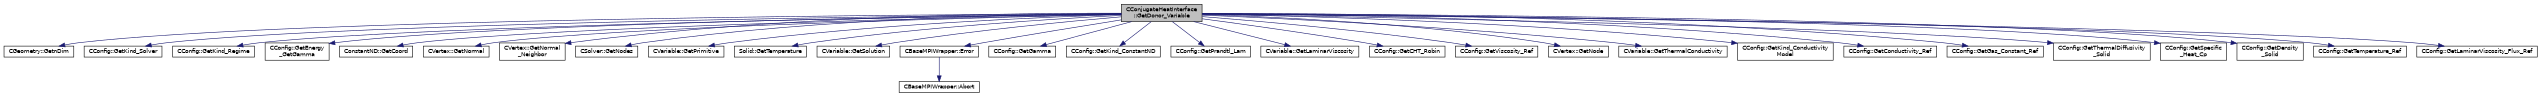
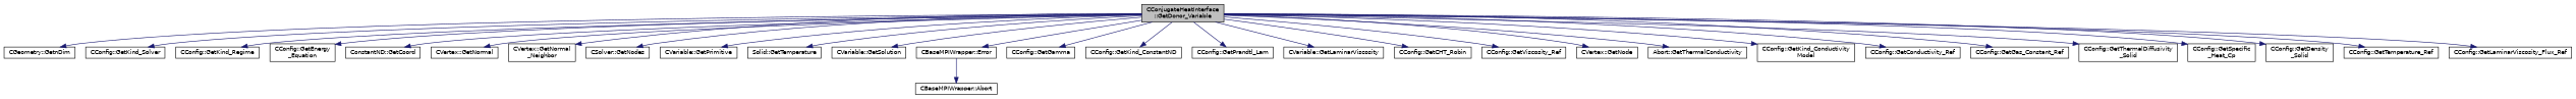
  digraph {
    rankdir=TB
    node [color=black fillcolor=white fontname=Helvetica fontsize=10 shape=record style=filled]
    edge [color=midnightblue fontname=Helvetica fontsize=10 labelfontname=Helvetica labelfontsize=10 style=solid]
    n1 [fillcolor=grey75 fontcolor=black height=0.2 label="CConjugateHeatInterface\l::GetDonor_Variable" width=0.4]
    n2 [height=0.2 label="CGeometry::GetnDim" width=0.4]
    n3 [height=0.2 label="CConfig::GetKind_Solver" width=0.4]
    n4 [height=0.2 label="CConfig::GetKind_Regime" width=0.4]
-   n5 [height=0.2 label="CConfig::GetEnergy\l_GetGamma" width=0.4]
+   n5 [height=0.2 label="CConfig::GetEnergy\l_Equation" width=0.4]
    n6 [height=0.2 label="ConstantND::GetCoord" width=0.4]
    n7 [height=0.2 label="CVertex::GetNormal" width=0.4]
    n8 [height=0.2 label="CVertex::GetNormal\l_Neighbor" width=0.4]
    n9 [height=0.2 label="CSolver::GetNodes" width=0.4]
    n10 [height=0.2 label="CVariable::GetPrimitive" width=0.4]
    n11 [height=0.2 label="Solid::GetTemperature" width=0.4]
    n12 [height=0.2 label="CVariable::GetSolution" width=0.4]
    n13 [height=0.2 label="CBaseMPIWrapper::Error" width=0.4]
    n14 [height=0.2 label="CConfig::GetGamma" width=0.4]
    n15 [height=0.2 label="CConfig::GetKind_ConstantND" width=0.4]
    n16 [height=0.2 label="CConfig::GetPrandtl_Lam" width=0.4]
    n17 [height=0.2 label="CVariable::GetLaminarViscosity" width=0.4]
    n18 [height=0.2 label="CConfig::GetCHT_Robin" width=0.4]
    n19 [height=0.2 label="CConfig::GetViscosity_Ref" width=0.4]
    n20 [height=0.2 label="CVertex::GetNode" width=0.4]
-   n21 [height=0.2 label="CVariable::GetThermalConductivity" width=0.4]
+   n21 [height=0.2 label="Abort::GetThermalConductivity" width=0.4]
    n22 [height=0.2 label="CConfig::GetKind_Conductivity\lModel" width=0.4]
    n23 [height=0.2 label="CConfig::GetConductivity_Ref" width=0.4]
    n24 [height=0.2 label="CConfig::GetGas_Constant_Ref" width=0.4]
    n25 [height=0.2 label="CConfig::GetThermalDiffusivity\l_Solid" width=0.4]
    n26 [height=0.2 label="CConfig::GetSpecific\l_Heat_Cp" width=0.4]
    n27 [height=0.2 label="CConfig::GetDensity\l_Solid" width=0.4]
    n28 [height=0.2 label="CConfig::GetTemperature_Ref" width=0.4]
    n29 [height=0.2 label="CConfig::GetLaminarViscosity_Flux_Ref" width=0.4]
    n30 [height=0.2 label="CBaseMPIWrapper::Abort" width=0.4]
    n1 -> n2
    n1 -> n3
    n1 -> n4
    n1 -> n5
    n1 -> n6
    n1 -> n7
    n1 -> n8
    n1 -> n9
    n1 -> n10
    n1 -> n11
    n1 -> n12
    n1 -> n13
    n1 -> n14
    n1 -> n15
    n1 -> n16
    n1 -> n17
    n1 -> n18
    n1 -> n19
    n1 -> n20
    n1 -> n21
    n1 -> n22
    n1 -> n23
    n1 -> n24
    n1 -> n25
    n1 -> n26
    n1 -> n27
    n1 -> n28
    n1 -> n29
    n13 -> n30
  }
